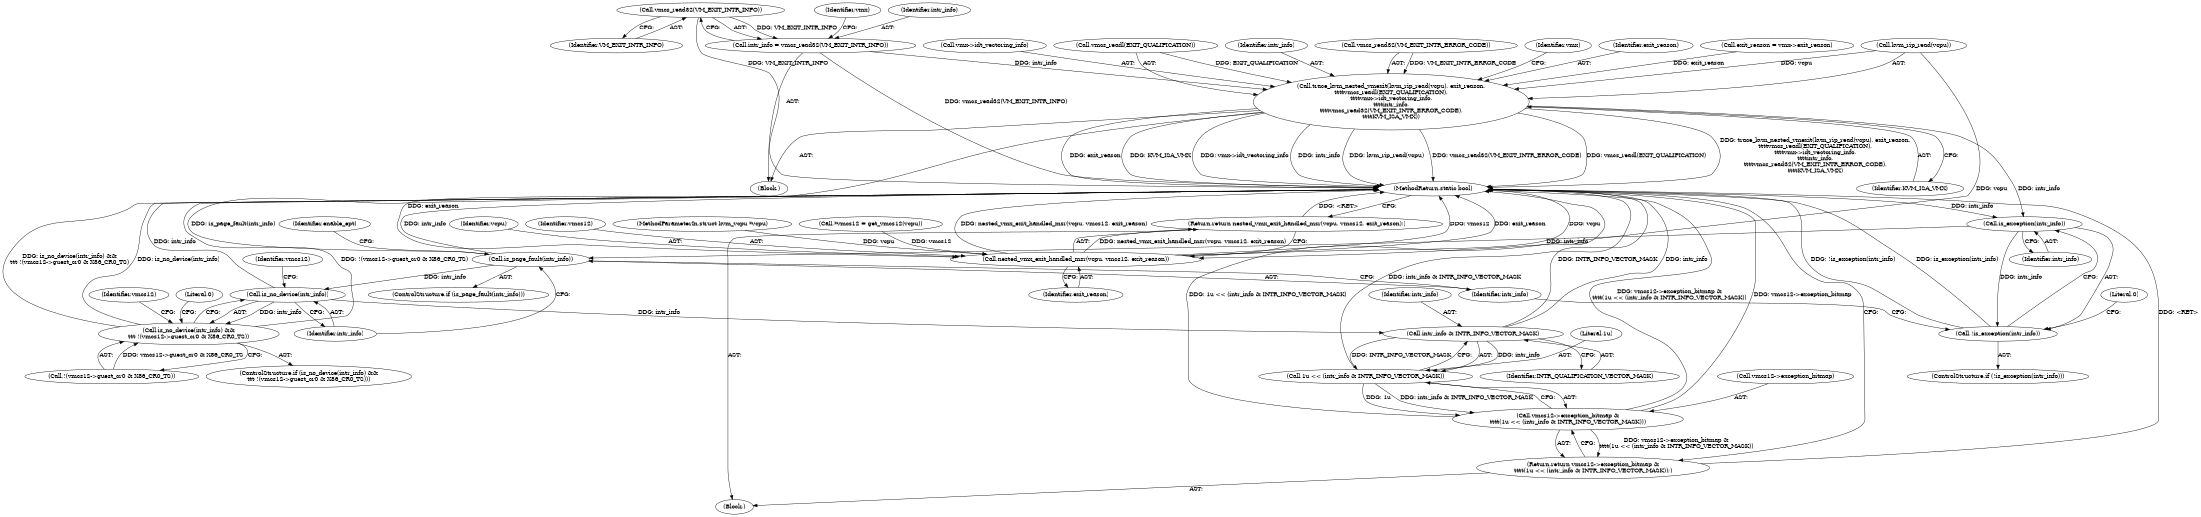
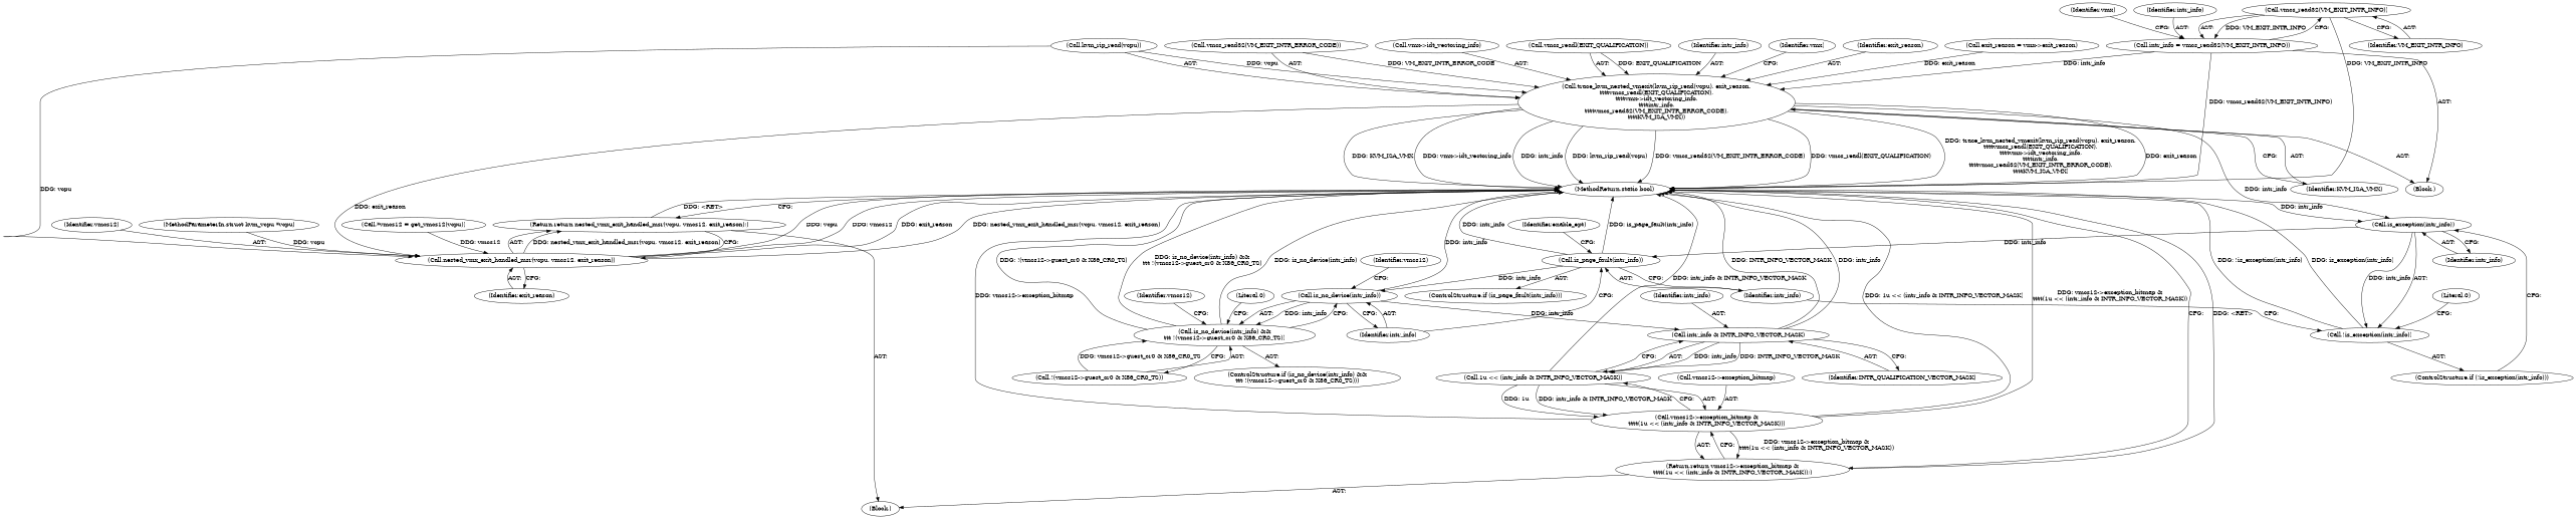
  digraph {
    n1 [label="(Call,vmcs_read32(VM_EXIT_INTR_INFO))"]
    n2 [label="(Call,intr_info = vmcs_read32(VM_EXIT_INTR_INFO))"]
    n3 [label="(Identifier,VM_EXIT_INTR_INFO)"]
    n4 [label="(MethodReturn,static bool)"]
    n5 [label="(Call,trace_kvm_nested_vmexit(kvm_rip_read(vcpu), exit_reason,\n\t\t\t\tvmcs_readl(EXIT_QUALIFICATION),\n\t\t\t\tvmx->idt_vectoring_info,\n\t\t\t\tintr_info,\n\t\t\t\tvmcs_read32(VM_EXIT_INTR_ERROR_CODE),\n\t\t\t\tKVM_ISA_VMX))"]
    n6 [label="(Block,)"]
    n7 [label="(Call,is_exception(intr_info))"]
    n8 [label="(Return,return vmcs12->exception_bitmap &\n\t\t\t\t(1u << (intr_info & INTR_INFO_VECTOR_MASK));)"]
    n9 [label="(Return,return nested_vmx_exit_handled_msr(vcpu, vmcs12, exit_reason);)"]
    n10 [label="(Call,nested_vmx_exit_handled_msr(vcpu, vmcs12, exit_reason))"]
    n11 [label="(Identifier,KVM_ISA_VMX)"]
    n12 [label="(Call,!is_exception(intr_info))"]
    n13 [label="(Call,is_page_fault(intr_info))"]
    n14 [label="(Identifier,intr_info)"]
    n15 [label="(Identifier,exit_reason)"]
    n16 [label="(ControlStructure,if (!is_exception(intr_info)))"]
    n17 [label="(Call,is_no_device(intr_info))"]
    n18 [label="(Identifier,intr_info)"]
    n19 [label="(ControlStructure,if (is_page_fault(intr_info)))"]
    n20 [label="(Call,is_no_device(intr_info) &&\n\t\t\t !(vmcs12->guest_cr0 & X86_CR0_TS))"]
    n21 [label="(Call,intr_info & INTR_INFO_VECTOR_MASK)"]
    n22 [label="(Identifier,intr_info)"]
    n23 [label="(ControlStructure,if (is_no_device(intr_info) &&\n\t\t\t !(vmcs12->guest_cr0 & X86_CR0_TS)))"]
    n24 [label="(Call,!(vmcs12->guest_cr0 & X86_CR0_TS))"]
    n25 [label="(Call,1u << (intr_info & INTR_INFO_VECTOR_MASK))"]
    n26 [label="(Identifier,INTR_QUALIFICATION_VECTOR_MASK)"]
    n27 [label="(Call,vmcs12->exception_bitmap &\n\t\t\t\t(1u << (intr_info & INTR_INFO_VECTOR_MASK)))"]
    n28 [label="(Block,)"]
    n29 [label="(Call,exit_reason = vmx->exit_reason)"]
    n30 [label="(Identifier,enable_ept)"]
    n31 [label="(Identifier,vmx)"]
    n32 [label="(Literal,0)"]
    n33 [label="(Call,vmcs12->exception_bitmap)"]
    n34 [label="(Call,kvm_rip_read(vcpu))"]
    n35 [label="(Identifier,intr_info)"]
-   n36 [label="(Identifier,vcpu)"]
    n37 [label="(Identifier,intr_info)"]
    n38 [label="(Call,vmx->idt_vectoring_info)"]
    n39 [label="(Identifier,vmcs12)"]
    n40 [label="(Identifier,vmcs12)"]
    n41 [label="(Call,vmcs_readl(EXIT_QUALIFICATION))"]
    n42 [label="(Identifier,intr_info)"]
    n43 [label="(Call,vmcs_read32(VM_EXIT_INTR_ERROR_CODE))"]
    n44 [label="(Identifier,vmx)"]
    n45 [label="(Identifier,vmcs12)"]
    n46 [label="(Identifier,exit_reason)"]
    n47 [label="(MethodParameterIn,struct kvm_vcpu *vcpu)"]
-   n48 [label="(Literal,1u)"]
    n49 [label="(Literal,0)"]
    n50 [label="(Call,*vmcs12 = get_vmcs12(vcpu))"]
    n1 -> n2 [label="AST: "]
    n1 -> n2 [label="DDG: VM_EXIT_INTR_INFO"]
    n1 -> n3 [label="CFG: "]
    n1 -> n4 [label="DDG: VM_EXIT_INTR_INFO"]
    n2 -> n1 [label="CFG: "]
    n2 -> n4 [label="DDG: vmcs_read32(VM_EXIT_INTR_INFO)"]
    n2 -> n5 [label="DDG: intr_info"]
    n2 -> n6 [label="AST: "]
    n3 -> n1 [label="AST: "]
    n4 -> n7 [label="DDG: intr_info"]
    n4 -> n8 [label="CFG: "]
    n4 -> n9 [label="CFG: "]
    n5 -> n4 [label="DDG: trace_kvm_nested_vmexit(kvm_rip_read(vcpu), exit_reason,\n\t\t\t\tvmcs_readl(EXIT_QUALIFICATION),\n\t\t\t\tvmx->idt_vectoring_info,\n\t\t\t\tintr_info,\n\t\t\t\tvmcs_read32(VM_EXIT_INTR_ERROR_CODE),\n\t\t\t\tKVM_ISA_VMX)"]
    n5 -> n4 [label="DDG: exit_reason"]
    n5 -> n4 [label="DDG: KVM_ISA_VMX"]
    n5 -> n4 [label="DDG: vmx->idt_vectoring_info"]
    n5 -> n4 [label="DDG: intr_info"]
    n5 -> n4 [label="DDG: kvm_rip_read(vcpu)"]
    n5 -> n4 [label="DDG: vmcs_read32(VM_EXIT_INTR_ERROR_CODE)"]
    n5 -> n4 [label="DDG: vmcs_readl(EXIT_QUALIFICATION)"]
    n5 -> n6 [label="AST: "]
    n5 -> n7 [label="DDG: intr_info"]
    n5 -> n10 [label="DDG: exit_reason"]
    n5 -> n11 [label="CFG: "]
    n7 -> n12 [label="AST: "]
    n7 -> n12 [label="DDG: intr_info"]
    n7 -> n13 [label="DDG: intr_info"]
    n7 -> n14 [label="CFG: "]
    n8 -> n4 [label="DDG: <RET>"]
    n8 -> n27 [label="CFG: "]
    n8 -> n28 [label="AST: "]
    n9 -> n4 [label="DDG: <RET>"]
    n9 -> n10 [label="CFG: "]
    n9 -> n28 [label="AST: "]
    n10 -> n4 [label="DDG: vcpu"]
    n10 -> n4 [label="DDG: nested_vmx_exit_handled_msr(vcpu, vmcs12, exit_reason)"]
    n10 -> n4 [label="DDG: vmcs12"]
    n10 -> n4 [label="DDG: exit_reason"]
    n10 -> n9 [label="AST: "]
    n10 -> n9 [label="DDG: nested_vmx_exit_handled_msr(vcpu, vmcs12, exit_reason)"]
    n10 -> n15 [label="CFG: "]
    n11 -> n5 [label="AST: "]
    n12 -> n4 [label="DDG: !is_exception(intr_info)"]
    n12 -> n4 [label="DDG: is_exception(intr_info)"]
-   n12 -> n7 [label="CFG: "]
+   n16 -> n7 [label="CFG: "]
    n12 -> n16 [label="AST: "]
    n13 -> n4 [label="DDG: is_page_fault(intr_info)"]
    n13 -> n4 [label="DDG: intr_info"]
    n13 -> n17 [label="DDG: intr_info"]
    n13 -> n18 [label="CFG: "]
    n13 -> n19 [label="AST: "]
    n14 -> n7 [label="AST: "]
    n15 -> n10 [label="AST: "]
    n17 -> n4 [label="DDG: intr_info"]
    n17 -> n20 [label="AST: "]
    n17 -> n20 [label="DDG: intr_info"]
    n17 -> n21 [label="DDG: intr_info"]
    n17 -> n22 [label="CFG: "]
    n18 -> n12 [label="CFG: "]
    n18 -> n13 [label="AST: "]
    n20 -> n4 [label="DDG: !(vmcs12->guest_cr0 & X86_CR0_TS)"]
    n20 -> n4 [label="DDG: is_no_device(intr_info) &&\n\t\t\t !(vmcs12->guest_cr0 & X86_CR0_TS)"]
    n20 -> n4 [label="DDG: is_no_device(intr_info)"]
    n20 -> n17 [label="CFG: "]
    n20 -> n23 [label="AST: "]
    n20 -> n24 [label="CFG: "]
    n21 -> n4 [label="DDG: INTR_INFO_VECTOR_MASK"]
    n21 -> n4 [label="DDG: intr_info"]
    n21 -> n25 [label="AST: "]
    n21 -> n25 [label="DDG: intr_info"]
    n21 -> n25 [label="DDG: INTR_INFO_VECTOR_MASK"]
    n21 -> n26 [label="CFG: "]
    n22 -> n13 [label="CFG: "]
    n22 -> n17 [label="AST: "]
    n24 -> n20 [label="AST: "]
    n24 -> n20 [label="DDG: vmcs12->guest_cr0 & X86_CR0_TS"]
    n25 -> n4 [label="DDG: intr_info & INTR_INFO_VECTOR_MASK"]
    n25 -> n21 [label="CFG: "]
    n25 -> n27 [label="AST: "]
    n25 -> n27 [label="DDG: 1u"]
    n25 -> n27 [label="DDG: intr_info & INTR_INFO_VECTOR_MASK"]
    n26 -> n21 [label="AST: "]
    n27 -> n4 [label="DDG: 1u << (intr_info & INTR_INFO_VECTOR_MASK)"]
    n27 -> n4 [label="DDG: vmcs12->exception_bitmap &\n\t\t\t\t(1u << (intr_info & INTR_INFO_VECTOR_MASK))"]
    n27 -> n4 [label="DDG: vmcs12->exception_bitmap"]
    n27 -> n8 [label="AST: "]
    n27 -> n8 [label="DDG: vmcs12->exception_bitmap &\n\t\t\t\t(1u << (intr_info & INTR_INFO_VECTOR_MASK))"]
    n27 -> n25 [label="CFG: "]
    n29 -> n5 [label="DDG: exit_reason"]
    n30 -> n13 [label="CFG: "]
    n31 -> n2 [label="CFG: "]
    n32 -> n12 [label="CFG: "]
    n33 -> n27 [label="AST: "]
    n34 -> n5 [label="AST: "]
    n34 -> n5 [label="DDG: vcpu"]
    n34 -> n10 [label="DDG: vcpu"]
    n35 -> n2 [label="AST: "]
-   n36 -> n10 [label="AST: "]
    n37 -> n21 [label="AST: "]
    n38 -> n5 [label="AST: "]
    n39 -> n20 [label="CFG: "]
    n40 -> n10 [label="AST: "]
    n41 -> n5 [label="AST: "]
    n41 -> n5 [label="DDG: EXIT_QUALIFICATION"]
    n42 -> n5 [label="AST: "]
    n43 -> n5 [label="AST: "]
    n43 -> n5 [label="DDG: VM_EXIT_INTR_ERROR_CODE"]
    n44 -> n5 [label="CFG: "]
    n45 -> n17 [label="CFG: "]
    n46 -> n5 [label="AST: "]
    n47 -> n10 [label="DDG: vcpu"]
-   n48 -> n25 [label="AST: "]
    n49 -> n20 [label="CFG: "]
    n50 -> n10 [label="DDG: vmcs12"]
  }
